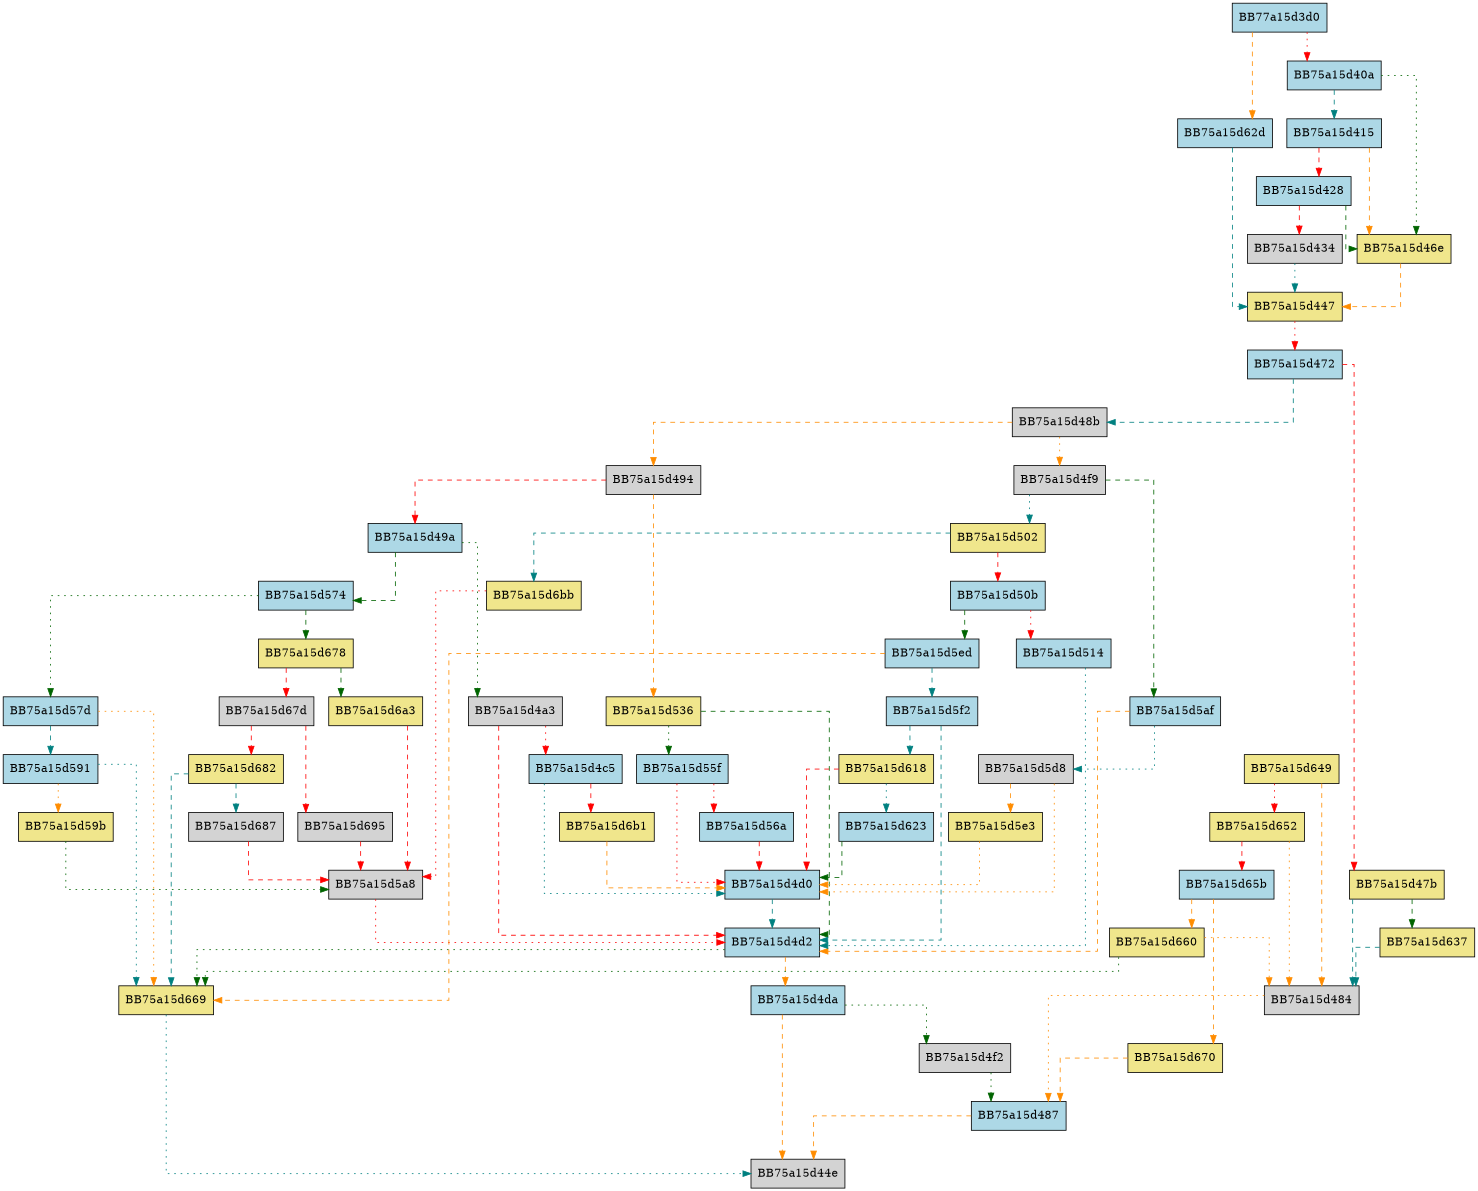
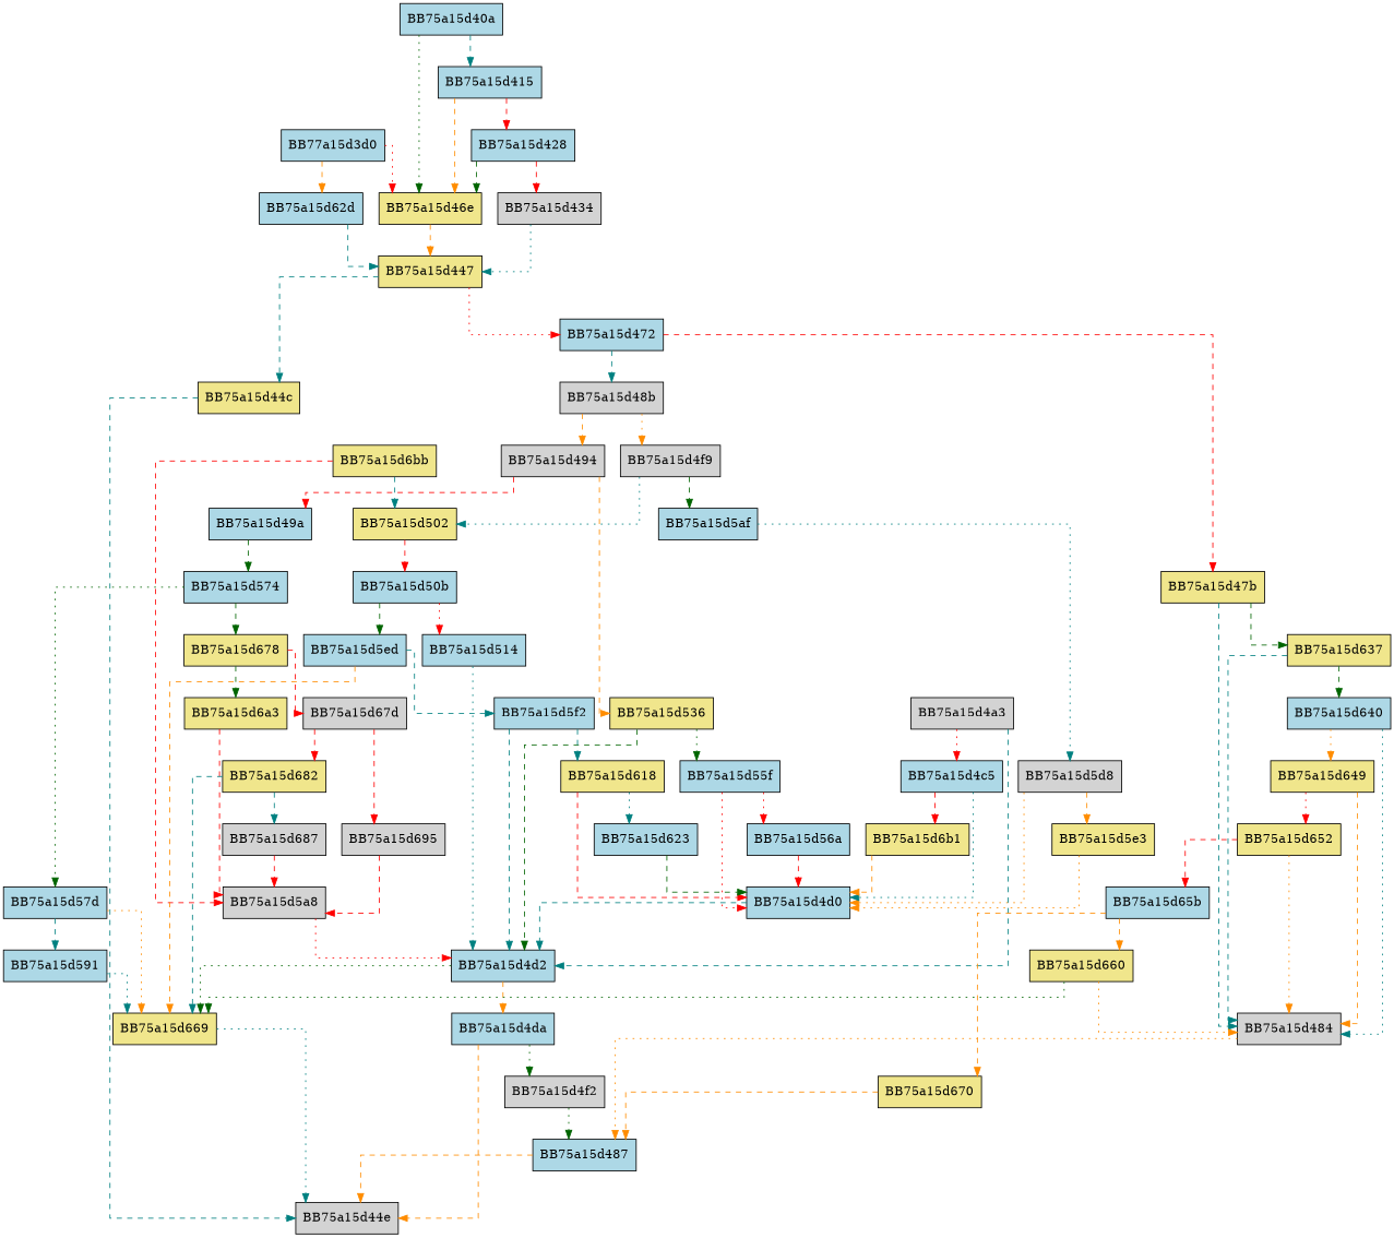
  digraph {
    splines=ortho
    node [fillcolor=lightblue shape=box style=filled]
    edge [color=darkorange style=dashed]
    n1 [label=BB77a15d3d0]
    BB75a15d62d
    BB75a15d40a
    BB75a15d447 [fillcolor=khaki]
    BB75a15d46e [fillcolor=khaki]
    BB75a15d415
    BB75a15d472
+   BB75a15d44c [fillcolor=khaki]
    BB75a15d428
    BB75a15d434 [fillcolor=lightgrey]
    BB75a15d48b [fillcolor=lightgrey]
    BB75a15d47b [fillcolor=khaki]
    BB75a15d44e [fillcolor=lightgrey]
    BB75a15d4f9 [fillcolor=lightgrey]
    BB75a15d494 [fillcolor=lightgrey]
    BB75a15d637 [fillcolor=khaki]
    BB75a15d484 [fillcolor=lightgrey]
    BB75a15d5af
    BB75a15d502 [fillcolor=khaki]
    BB75a15d536 [fillcolor=khaki]
    BB75a15d49a
+   BB75a15d640
    BB75a15d487
    BB75a15d649 [fillcolor=khaki]
    BB75a15d4d2
    BB75a15d5d8 [fillcolor=lightgrey]
    BB75a15d6bb [fillcolor=khaki]
    BB75a15d50b
    BB75a15d55f
    BB75a15d574
    BB75a15d4a3 [fillcolor=lightgrey]
    BB75a15d669 [fillcolor=khaki]
    BB75a15d4da
    BB75a15d4d0
    BB75a15d56a
    BB75a15d678 [fillcolor=khaki]
    BB75a15d57d
    BB75a15d4c5
    BB75a15d6a3 [fillcolor=khaki]
    BB75a15d67d [fillcolor=lightgrey]
    BB75a15d591
    BB75a15d6b1 [fillcolor=khaki]
    BB75a15d4f2 [fillcolor=lightgrey]
    BB75a15d5e3 [fillcolor=khaki]
    BB75a15d5a8 [fillcolor=lightgrey]
    BB75a15d5ed
    BB75a15d514
    BB75a15d5f2
    BB75a15d618 [fillcolor=khaki]
    BB75a15d695 [fillcolor=lightgrey]
    BB75a15d682 [fillcolor=khaki]
-   BB75a15d59b [fillcolor=khaki]
    BB75a15d623
    BB75a15d652 [fillcolor=khaki]
    BB75a15d65b
    BB75a15d670 [fillcolor=khaki]
    BB75a15d660 [fillcolor=khaki]
    BB75a15d687 [fillcolor=lightgrey]
    n1 -> BB75a15d62d
-   n1 -> BB75a15d40a [color=red style=dotted]
+   n1 -> BB75a15d46e [color=red style=dotted]
    BB75a15d62d -> BB75a15d447 [color=teal]
    BB75a15d40a -> BB75a15d46e [color=darkgreen style=dotted]
    BB75a15d40a -> BB75a15d415 [color=teal]
    BB75a15d447 -> BB75a15d472 [color=red style=dotted]
+   BB75a15d447 -> BB75a15d44c [color=teal]
    BB75a15d46e -> BB75a15d447
    BB75a15d415 -> BB75a15d46e
    BB75a15d415 -> BB75a15d428 [color=red]
    BB75a15d472 -> BB75a15d48b [color=teal]
    BB75a15d472 -> BB75a15d47b [color=red]
+   BB75a15d44c -> BB75a15d44e [color=teal]
    BB75a15d428 -> BB75a15d46e [color=darkgreen]
    BB75a15d428 -> BB75a15d434 [color=red]
    BB75a15d434 -> BB75a15d447 [color=teal style=dotted]
    BB75a15d48b -> BB75a15d4f9 [style=dotted]
    BB75a15d48b -> BB75a15d494
    BB75a15d47b -> BB75a15d637 [color=darkgreen]
    BB75a15d47b -> BB75a15d484 [color=teal]
    BB75a15d4f9 -> BB75a15d5af [color=darkgreen]
    BB75a15d4f9 -> BB75a15d502 [color=teal style=dotted]
    BB75a15d494 -> BB75a15d536
    BB75a15d494 -> BB75a15d49a [color=red]
    BB75a15d637 -> BB75a15d484 [color=teal]
+   BB75a15d637 -> BB75a15d640 [color=darkgreen]
    BB75a15d484 -> BB75a15d487 [style=dotted]
-   BB75a15d5af -> BB75a15d4d2
    BB75a15d5af -> BB75a15d5d8 [color=teal style=dotted]
-   BB75a15d502 -> BB75a15d6bb [color=teal]
+   BB75a15d6bb -> BB75a15d502 [color=teal]
    BB75a15d502 -> BB75a15d50b [color=red]
    BB75a15d536 -> BB75a15d4d2 [color=darkgreen]
    BB75a15d536 -> BB75a15d55f [color=darkgreen style=dotted]
    BB75a15d49a -> BB75a15d574 [color=darkgreen]
-   BB75a15d49a -> BB75a15d4a3 [color=darkgreen style=dotted]
+   BB75a15d640 -> BB75a15d484 [color=teal style=dotted]
+   BB75a15d640 -> BB75a15d649 [style=dotted]
    BB75a15d487 -> BB75a15d44e
    BB75a15d649 -> BB75a15d484
    BB75a15d649 -> BB75a15d652 [color=red style=dotted]
    BB75a15d4d2 -> BB75a15d669 [color=darkgreen style=dotted]
    BB75a15d4d2 -> BB75a15d4da
    BB75a15d5d8 -> BB75a15d4d0 [style=dotted]
    BB75a15d5d8 -> BB75a15d5e3
-   BB75a15d6bb -> BB75a15d5a8 [color=red style=dotted]
+   BB75a15d6bb -> BB75a15d5a8 [color=red]
    BB75a15d50b -> BB75a15d5ed [color=darkgreen]
    BB75a15d50b -> BB75a15d514 [color=red style=dotted]
    BB75a15d55f -> BB75a15d4d0 [color=red style=dotted]
    BB75a15d55f -> BB75a15d56a [color=red style=dotted]
    BB75a15d574 -> BB75a15d678 [color=darkgreen]
    BB75a15d574 -> BB75a15d57d [color=darkgreen style=dotted]
-   BB75a15d4a3 -> BB75a15d4d2 [color=red]
+   BB75a15d4a3 -> BB75a15d4d2 [color=teal]
    BB75a15d4a3 -> BB75a15d4c5 [color=red style=dotted]
    BB75a15d669 -> BB75a15d44e [color=teal style=dotted]
    BB75a15d4da -> BB75a15d44e
    BB75a15d4da -> BB75a15d4f2 [color=darkgreen style=dotted]
    BB75a15d4d0 -> BB75a15d4d2 [color=teal]
    BB75a15d56a -> BB75a15d4d0 [color=red]
    BB75a15d678 -> BB75a15d6a3 [color=darkgreen]
    BB75a15d678 -> BB75a15d67d [color=red]
    BB75a15d57d -> BB75a15d669 [style=dotted]
    BB75a15d57d -> BB75a15d591 [color=teal]
    BB75a15d4c5 -> BB75a15d4d0 [color=teal style=dotted]
    BB75a15d4c5 -> BB75a15d6b1 [color=red]
    BB75a15d6a3 -> BB75a15d5a8 [color=red]
    BB75a15d67d -> BB75a15d695 [color=red]
    BB75a15d67d -> BB75a15d682 [color=red]
    BB75a15d591 -> BB75a15d669 [color=teal style=dotted]
-   BB75a15d591 -> BB75a15d59b [style=dotted]
    BB75a15d6b1 -> BB75a15d4d0
    BB75a15d4f2 -> BB75a15d487 [color=darkgreen style=dotted]
    BB75a15d5e3 -> BB75a15d4d0 [style=dotted]
    BB75a15d5a8 -> BB75a15d4d2 [color=red style=dotted]
    BB75a15d5ed -> BB75a15d669
    BB75a15d5ed -> BB75a15d5f2 [color=teal]
    BB75a15d514 -> BB75a15d4d2 [color=teal style=dotted]
    BB75a15d5f2 -> BB75a15d4d2 [color=teal]
    BB75a15d5f2 -> BB75a15d618 [color=teal]
    BB75a15d618 -> BB75a15d4d0 [color=red]
    BB75a15d618 -> BB75a15d623 [color=teal style=dotted]
    BB75a15d695 -> BB75a15d5a8 [color=red]
    BB75a15d682 -> BB75a15d669 [color=teal]
    BB75a15d682 -> BB75a15d687 [color=teal]
-   BB75a15d59b -> BB75a15d5a8 [color=darkgreen style=dotted]
    BB75a15d623 -> BB75a15d4d0 [color=darkgreen]
    BB75a15d652 -> BB75a15d484 [style=dotted]
    BB75a15d652 -> BB75a15d65b [color=red]
    BB75a15d65b -> BB75a15d670
    BB75a15d65b -> BB75a15d660
    BB75a15d670 -> BB75a15d487
    BB75a15d660 -> BB75a15d484 [style=dotted]
    BB75a15d660 -> BB75a15d669 [color=darkgreen style=dotted]
    BB75a15d687 -> BB75a15d5a8 [color=red]
  }
